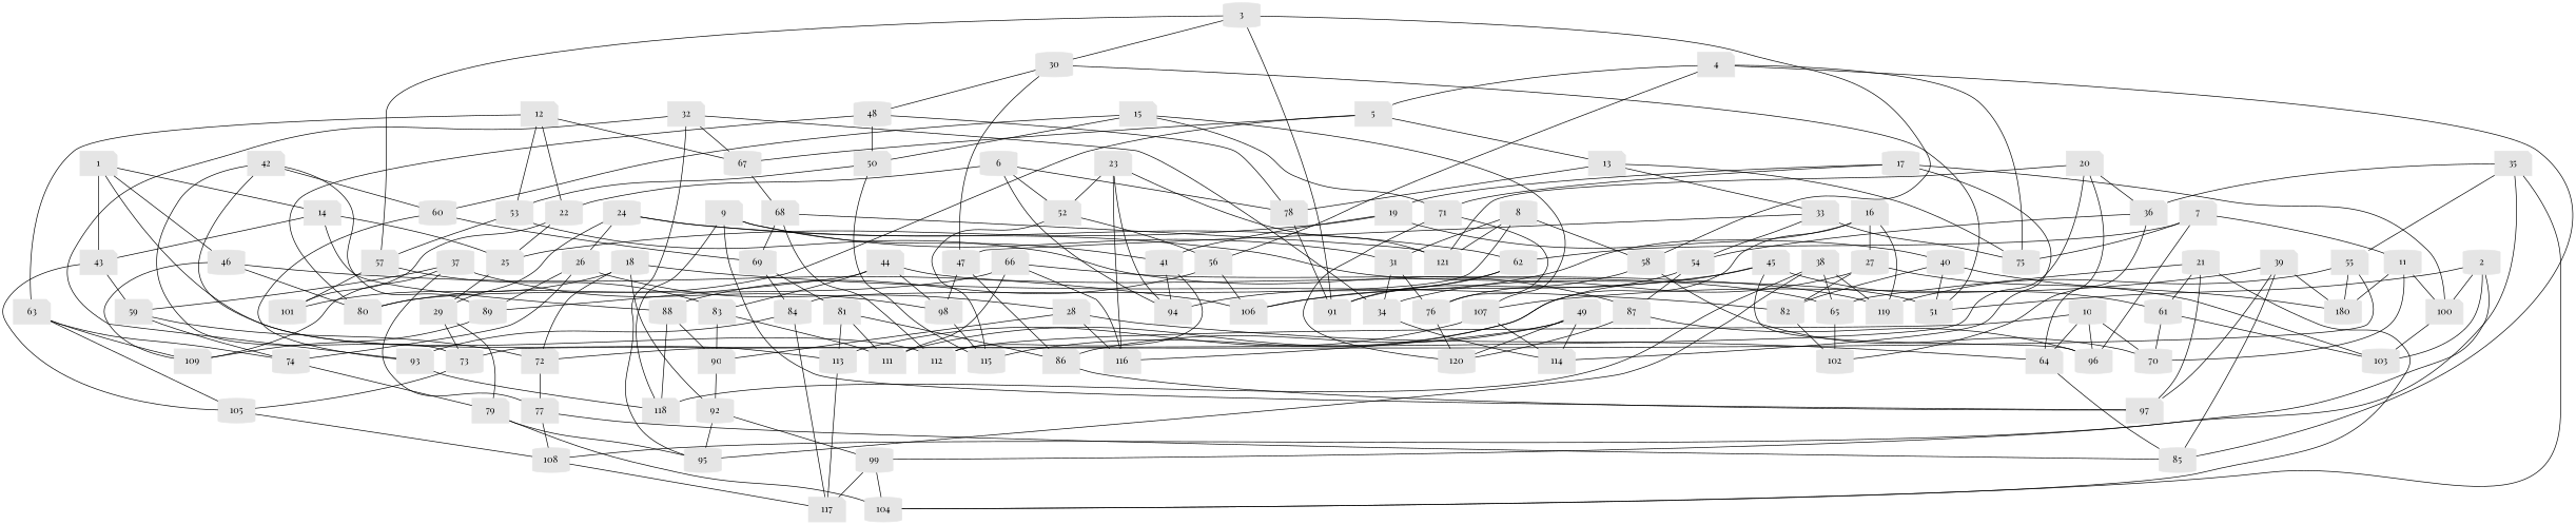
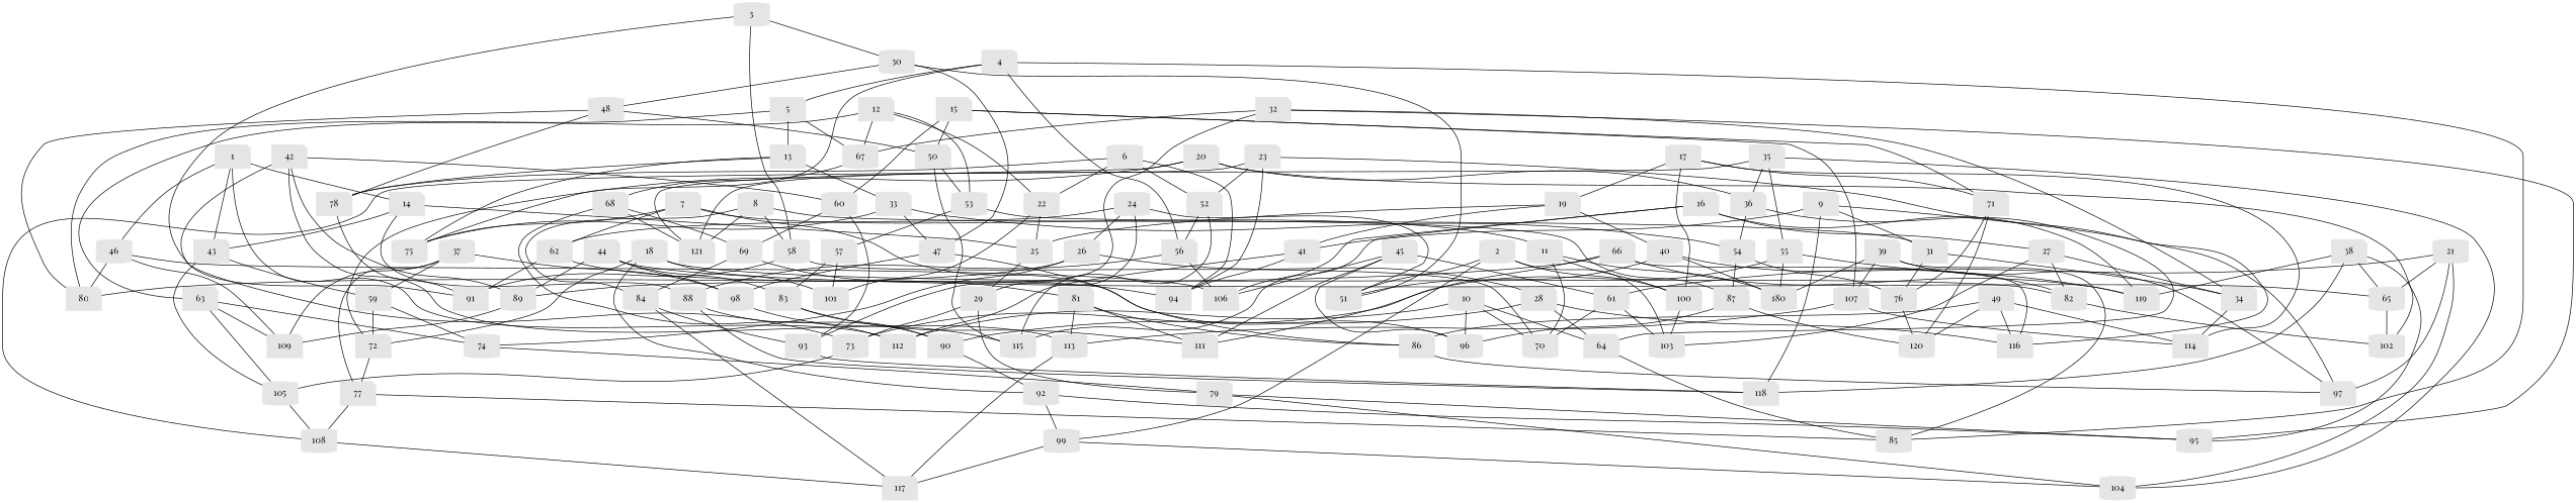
  graph {
    fontname="Playfair Display"
    node [color=gray90 fontname="Playfair Display" shape=note style=filled]
    edge [fontname="Playfair Display"]
    1
    14
    43
    46 [shape=cylinder]
    112
    25
    88 [shape=cylinder]
    59
    105 [shape=cylinder]
    80
    106
    109
    2 [shape=cylinder]
    51 [shape=cylinder]
    99 [shape=cylinder]
    100
    103 [shape=cylinder]
    104 [shape=cylinder]
    117
    3 [shape=cylinder]
    30 [shape=cylinder]
    57
    58 [shape=cylinder]
    91
    47 [shape=cylinder]
    48 [shape=cylinder]
    101 [shape=cylinder]
    83
    70 [shape=cylinder]
    4
    5
    56
    75 [shape=cylinder]
    85 [shape=cylinder]
    13
    67 [shape=cylinder]
    78
    33
    68
    6 [shape=cylinder]
    22 [shape=cylinder]
    52
    94
    115 [shape=cylinder]
    7
    11 [shape=cylinder]
    62 [shape=cylinder]
    96 [shape=cylinder]
    n49 [label=180 shape=cylinder]
    8 [shape=cylinder]
    31
    84 [shape=cylinder]
    121
    34
    76 [shape=cylinder]
    93
    9
    41 [shape=cylinder]
    97
    118
    10 [shape=cylinder]
    64
    12
    53 [shape=cylinder]
    63
    87
    74 [shape=cylinder]
    54 [shape=cylinder]
    29
    90
    15
    50
    60 [shape=cylinder]
    71
    107 [shape=cylinder]
    69 [shape=cylinder]
    120 [shape=cylinder]
    114
    113 [shape=cylinder]
    27 [shape=cylinder]
    16
    119
    82 [shape=cylinder]
    17 [shape=cylinder]
    19
    40 [shape=cylinder]
    18 [shape=cylinder]
    72
    92 [shape=cylinder]
    77
    102 [shape=cylinder]
    95 [shape=cylinder]
    20
    36
    21 [shape=cylinder]
    61 [shape=cylinder]
    65 [shape=cylinder]
    23
    116
    24 [shape=cylinder]
    26 [shape=cylinder]
    28
    89 [shape=cylinder]
    73 [shape=cylinder]
    79
    98 [shape=cylinder]
    86
    32
    35
    55
    108 [shape=cylinder]
    37 [shape=cylinder]
    38
    39
    42
    44
    111
    45
    49
    81
    66
    1 -- 14
    1 -- 43
    1 -- 46
    1 -- 112
    14 -- 43
    14 -- 25
    14 -- 88
    43 -- 59
    43 -- 105
    46 -- 80
    46 -- 106
    46 -- 109
    25 -- 29
    88 -- 118
    88 -- 90
    59 -- 74
    59 -- 72
    105 -- 108
    2 -- 51
    2 -- 99
    2 -- 100
    2 -- 103
    99 -- 104
    99 -- 117
    100 -- 103
    3 -- 30
-   3 -- 57
    3 -- 58
    3 -- 91
    30 -- 51
    30 -- 47
    30 -- 48
    57 -- 101
    57 -- 83
    58 -- 91
    58 -- 70
    47 -- 98
    47 -- 86
    48 -- 80
    48 -- 78
    48 -- 50
    83 -- 90
    83 -- 111
    4 -- 5
    4 -- 56
    4 -- 75
    4 -- 85
    5 -- 80
    5 -- 13
    5 -- 67
    56 -- 88
    56 -- 106
    13 -- 75
    13 -- 78
    13 -- 33
    67 -- 68
    78 -- 91
    33 -- 47
    33 -- 75
    33 -- 54
    68 -- 112
    68 -- 121
    68 -- 69
    6 -- 78
    6 -- 22
    6 -- 52
    6 -- 94
    22 -- 25
    22 -- 101
    52 -- 56
    52 -- 115
    7 -- 75
    7 -- 11
    7 -- 62
    7 -- 96
    11 -- 100
    11 -- 70
    11 -- n49
    62 -- 91
    62 -- 94
    8 -- 58
    8 -- 31
    8 -- 84
    8 -- 121
    31 -- 34
    31 -- 76
    84 -- 117
    84 -- 93
    34 -- 114
    76 -- 120
    93 -- 118
    9 -- 31
    9 -- 41
    9 -- 97
    9 -- 118
    41 -- 112
    41 -- 94
    10 -- 112
    10 -- 70
    10 -- 96
    10 -- 64
    64 -- 85
    12 -- 67
    12 -- 22
    12 -- 53
    12 -- 63
    53 -- 57
    53 -- 87
    63 -- 105
    63 -- 109
    63 -- 74
    87 -- 96
    87 -- 120
    74 -- 79
    54 -- 76
    54 -- 87
    29 -- 73
    29 -- 79
    90 -- 92
    15 -- 50
    15 -- 60
    15 -- 71
    15 -- 107
    50 -- 115
    50 -- 53
    60 -- 93
    60 -- 69
    71 -- 76
    71 -- 120
    107 -- 114
    107 -- 113
    69 -- 84
    69 -- 81
    113 -- 117
    27 -- 103
    27 -- 34
    27 -- 82
    16 -- 106
    16 -- 115
    16 -- 27
    16 -- 119
    82 -- 102
    17 -- 100
    17 -- 71
    17 -- 114
    17 -- 19
    19 -- 25
    19 -- 41
    19 -- 40
    40 -- 51
    40 -- n49
    40 -- 82
    18 -- 101
    18 -- 82
    18 -- 72
    18 -- 92
    72 -- 77
    92 -- 99
    92 -- 95
    77 -- 85
    77 -- 108
    20 -- 121
    20 -- 72
    20 -- 102
    20 -- 36
    36 -- 64
    36 -- 54
    21 -- 104
    21 -- 97
    21 -- 61
    21 -- 65
    61 -- 103
    61 -- 70
    65 -- 102
    23 -- 52
    23 -- 94
    23 -- 121
    23 -- 116
    24 -- 51
    24 -- 62
    24 -- 29
    24 -- 26
    26 -- 74
    26 -- 28
    26 -- 89
    28 -- 64
    28 -- 90
    28 -- 116
    89 -- 109
    73 -- 105
    79 -- 104
    79 -- 95
    98 -- 115
    86 -- 97
    32 -- 67
    32 -- 34
    32 -- 93
    32 -- 95
    35 -- 104
    35 -- 36
    35 -- 55
    35 -- 108
    55 -- n49
    55 -- 119
    55 -- 73
    108 -- 117
    37 -- 59
    37 -- 109
    37 -- 77
    37 -- 98
    38 -- 118
    38 -- 119
    38 -- 95
    38 -- 65
    39 -- 85
    39 -- n49
    39 -- 97
    39 -- 107
    42 -- 60
    42 -- 113
    42 -- 89
    42 -- 73
    44 -- 83
    44 -- 65
    44 -- 89
    44 -- 98
    45 -- 106
    45 -- 96
    45 -- 61
    45 -- 111
    49 -- 120
    49 -- 114
    49 -- 116
    49 -- 86
    81 -- 113
    81 -- 86
    81 -- 111
    66 -- 80
    66 -- 119
    66 -- 116
    66 -- 111
  }
